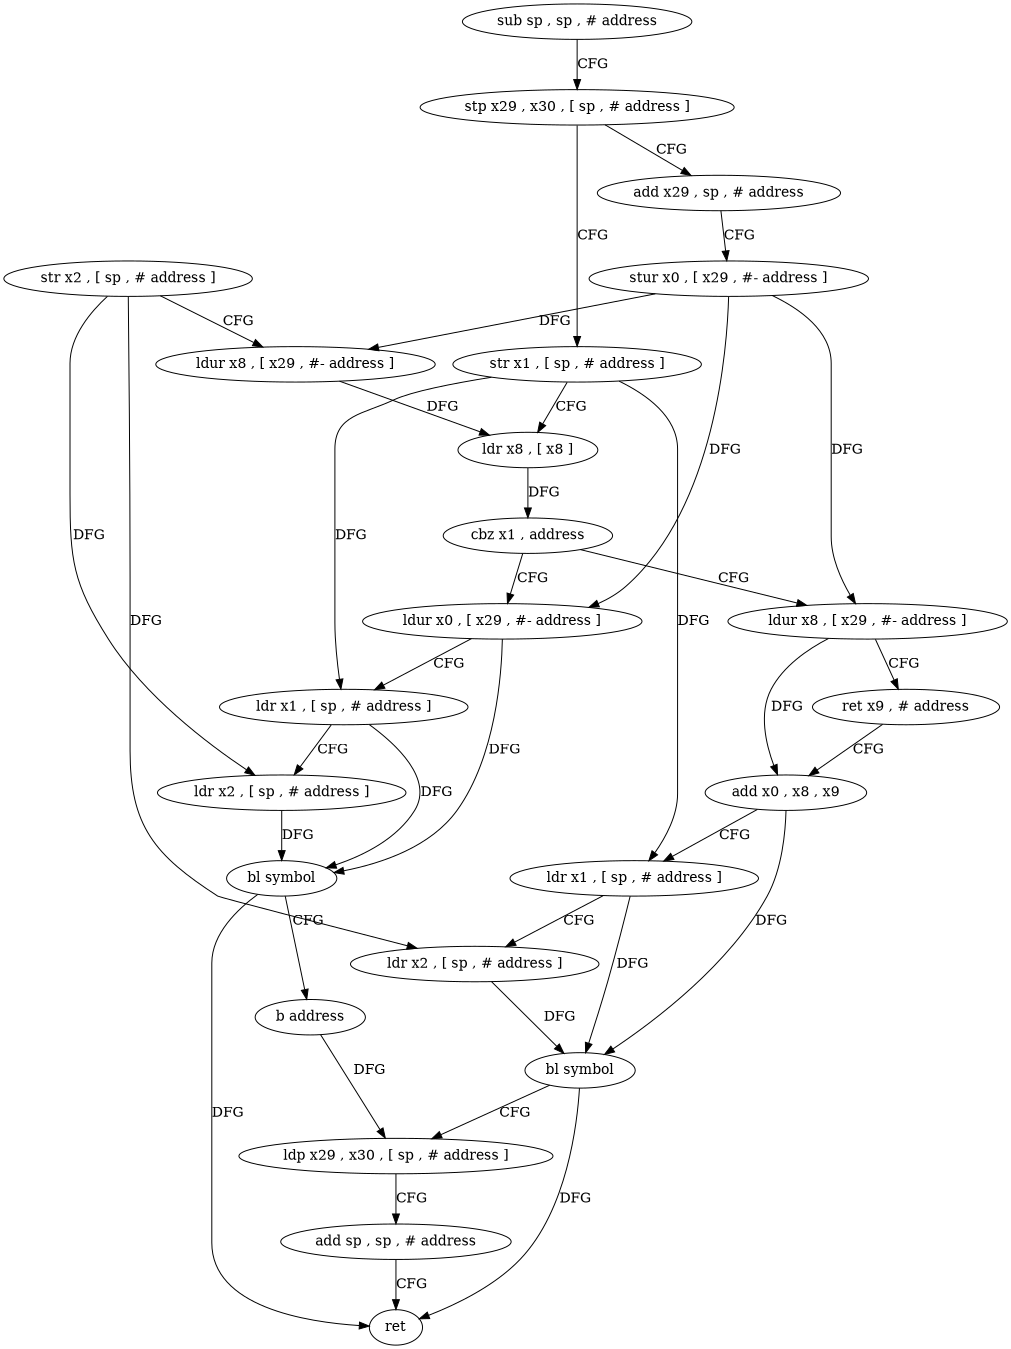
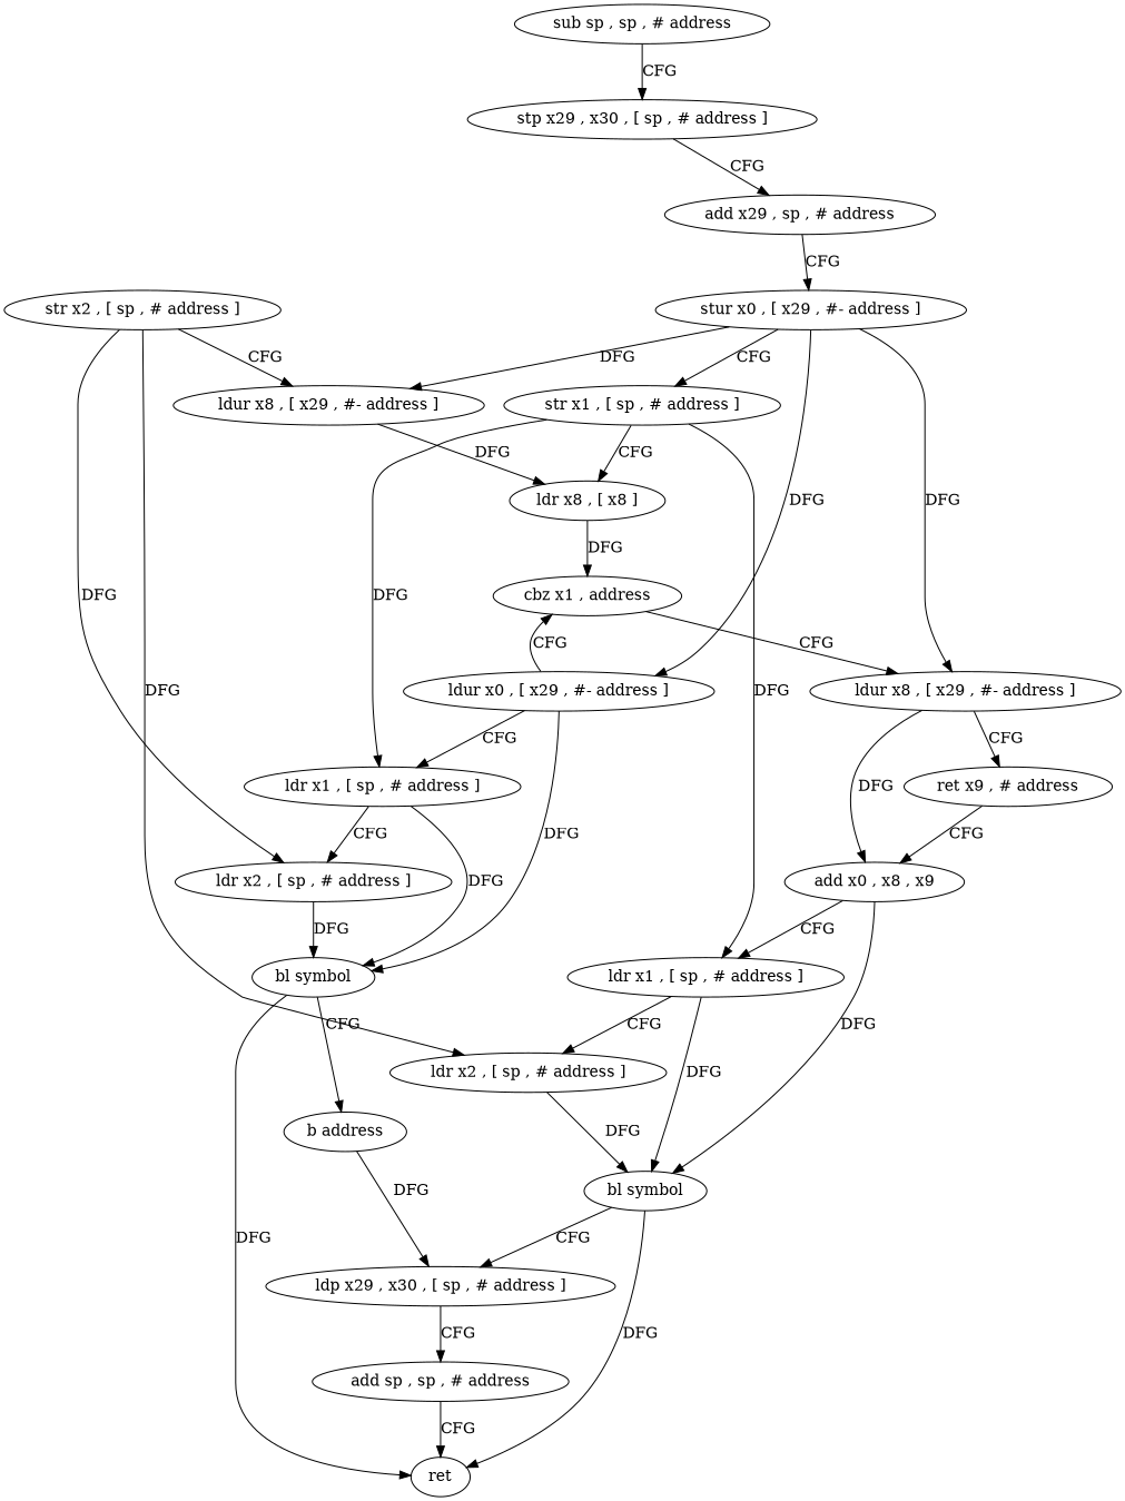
  digraph {
    n1 [label="sub sp , sp , # address"]
    n2 [label="stp x29 , x30 , [ sp , # address ]"]
    n3 [label="add x29 , sp , # address"]
    n4 [label="stur x0 , [ x29 , #- address ]"]
    n5 [label="str x1 , [ sp , # address ]"]
    n6 [label="ldur x8 , [ x29 , #- address ]"]
    n7 [label="ldur x8 , [ x29 , #- address ]"]
    n8 [label="ldur x0 , [ x29 , #- address ]"]
    n9 [label="ldr x1 , [ sp , # address ]"]
    n10 [label="ldr x1 , [ sp , # address ]"]
    n11 [label="ldr x8 , [ x8 ]"]
    n12 [label="ret x9 , # address"]
    n13 [label="add x0 , x8 , x9"]
    n14 [label="bl symbol"]
    n15 [label="str x2 , [ sp , # address ]"]
    n16 [label="ldr x2 , [ sp , # address ]"]
    n17 [label="ldr x2 , [ sp , # address ]"]
    n18 [label="bl symbol"]
    n19 [label="cbz x1 , address"]
    n20 [label=ret]
    n21 [label="b address"]
    n22 [label="ldp x29 , x30 , [ sp , # address ]"]
    n23 [label="add sp , sp , # address"]
    n1 -> n2 [label=CFG]
    n2 -> n3 [label=CFG]
    n3 -> n4 [label=CFG]
-   n2 -> n5 [label=CFG]
+   n4 -> n5 [label=CFG]
    n4 -> n6 [label=DFG]
    n4 -> n7 [label=DFG]
    n4 -> n8 [label=DFG]
    n5 -> n9 [label=DFG]
    n5 -> n10 [label=DFG]
    n5 -> n11 [label=CFG]
    n6 -> n11 [label=DFG]
    n7 -> n12 [label=CFG]
    n7 -> n13 [label=DFG]
    n8 -> n10 [label=CFG]
    n8 -> n14 [label=DFG]
    n9 -> n16 [label=CFG]
    n9 -> n18 [label=DFG]
    n10 -> n14 [label=DFG]
    n10 -> n17 [label=CFG]
    n11 -> n19 [label=DFG]
    n12 -> n13 [label=CFG]
    n13 -> n9 [label=CFG]
    n13 -> n18 [label=DFG]
    n14 -> n20 [label=DFG]
    n14 -> n21 [label=CFG]
    n15 -> n6 [label=CFG]
    n15 -> n16 [label=DFG]
    n15 -> n17 [label=DFG]
    n16 -> n18 [label=DFG]
    n17 -> n14 [label=DFG]
    n18 -> n20 [label=DFG]
    n18 -> n22 [label=CFG]
    n19 -> n7 [label=CFG]
-   n19 -> n8 [label=CFG]
+   n8 -> n19 [label=CFG]
    n21 -> n22 [label=DFG]
    n22 -> n23 [label=CFG]
    n23 -> n20 [label=CFG]
  }
